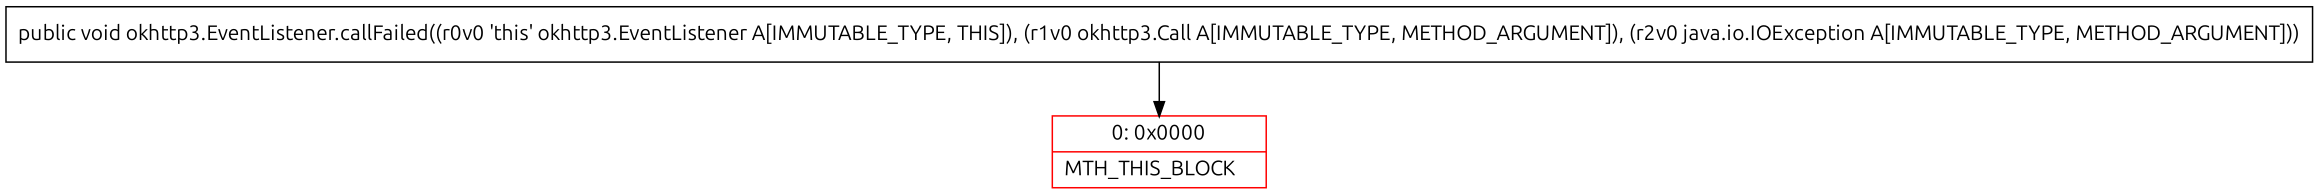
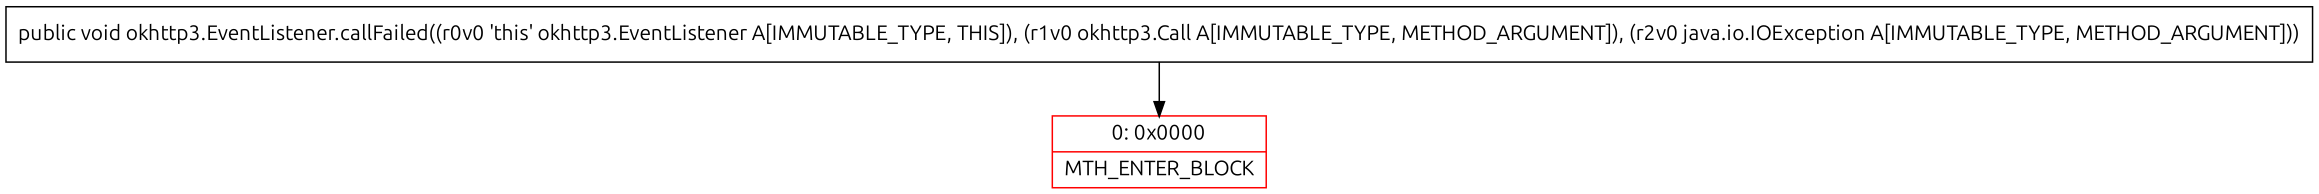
  digraph {
    fontname=Ubuntu
    node [shape=record fontname=Ubuntu]
-   n1 [color=red label="{0\:\ 0x0000|MTH_THIS_BLOCK\l}"]
+   n1 [color=red label="{0\:\ 0x0000|MTH_ENTER_BLOCK\l}"]
    n2 [label="{public void okhttp3.EventListener.callFailed((r0v0 'this' okhttp3.EventListener A[IMMUTABLE_TYPE, THIS]), (r1v0 okhttp3.Call A[IMMUTABLE_TYPE, METHOD_ARGUMENT]), (r2v0 java.io.IOException A[IMMUTABLE_TYPE, METHOD_ARGUMENT])) }"]
    subgraph cluster_1 {
      label="R(0)"
    }
    n2 -> n1 [fontname=Ubuntu]
  }
